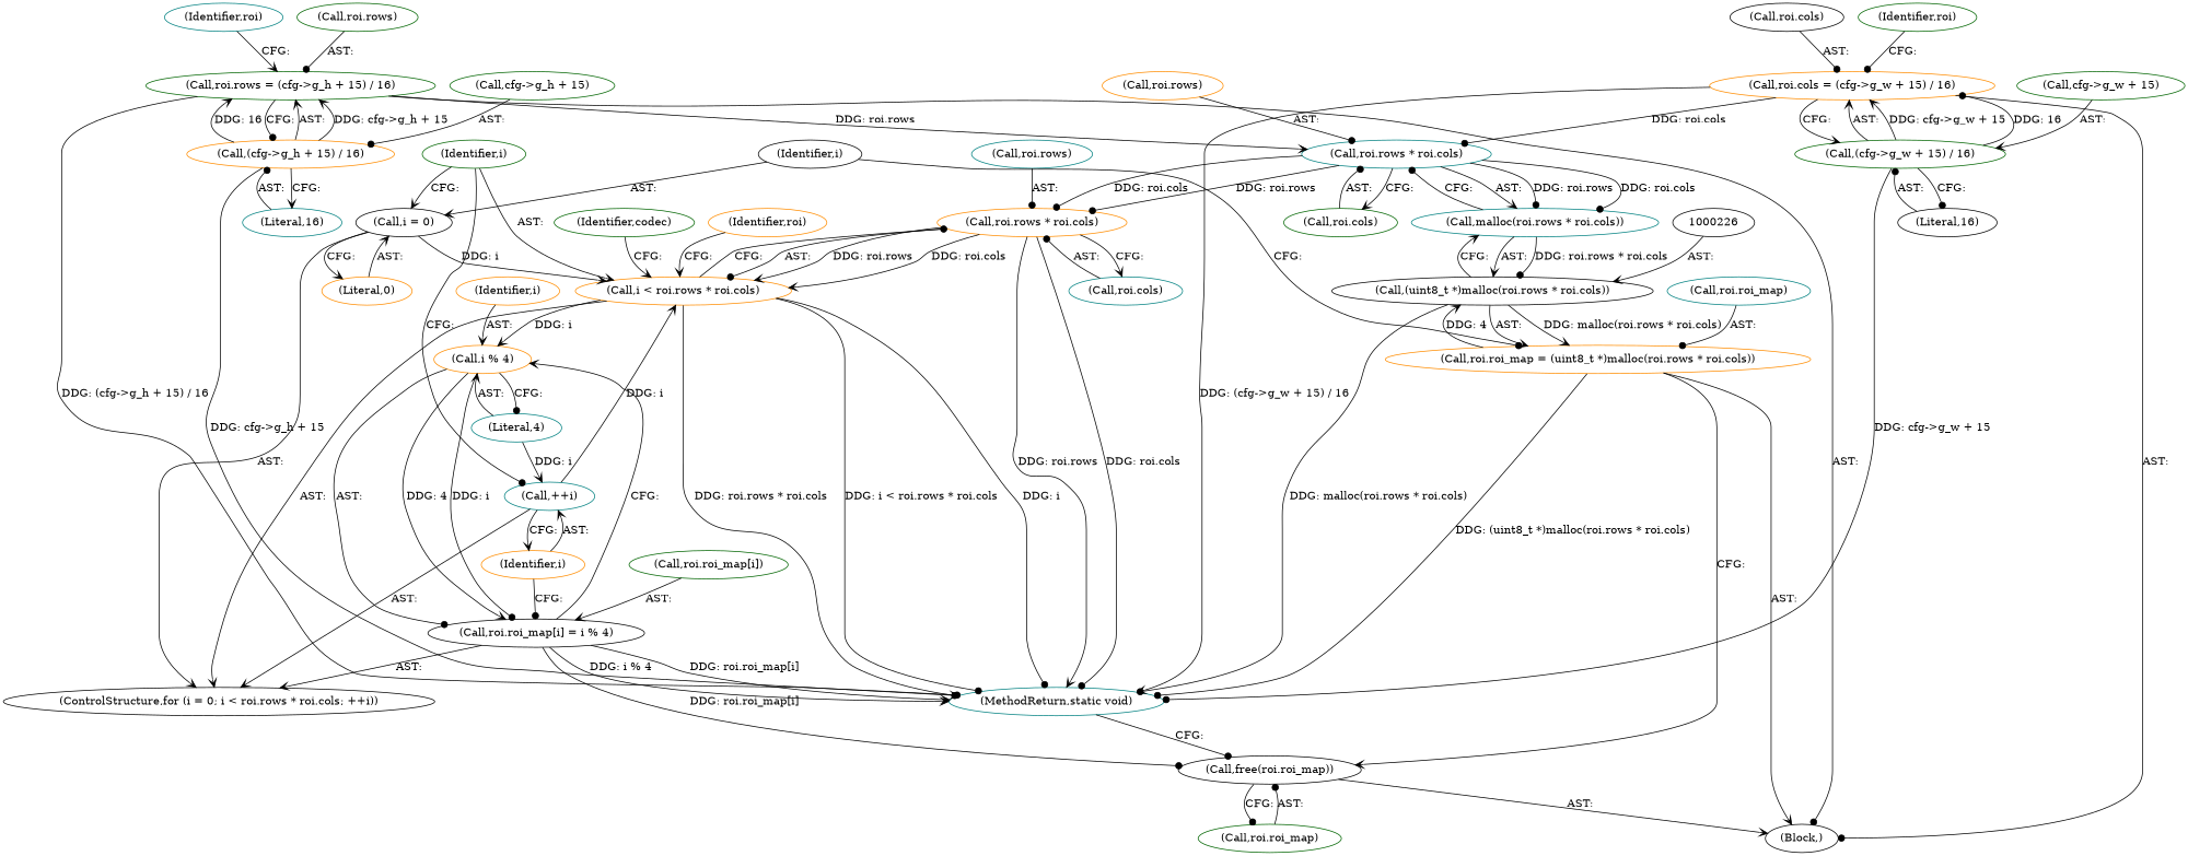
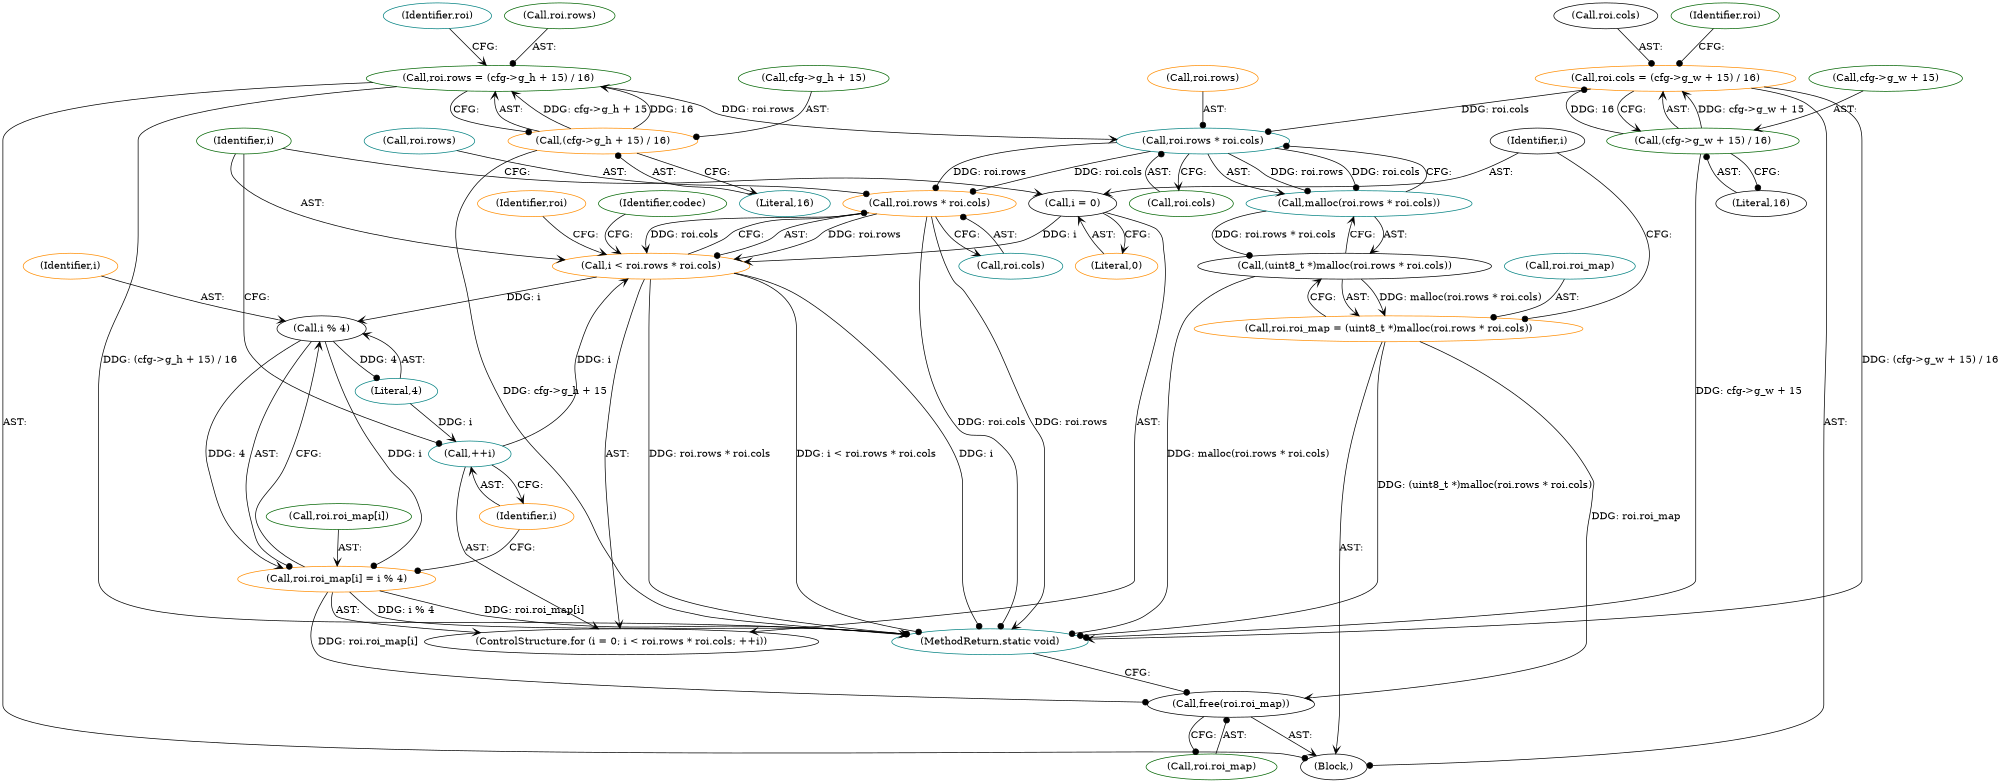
  digraph {
    node [color=darkgreen]
    edge [arrowhead=vee]
    n1 [color=black label="(Call,free(roi.roi_map))"]
    n2 [label="(Call,roi.roi_map)"]
    n3 [color=black label="(Block,)"]
    n4 [color=teal label="(MethodReturn,static void)"]
-   n5 [color=black label="(Call,roi.roi_map[i] = i % 4)"]
-   n6 [color=darkorange label="(Call,i % 4)"]
+   n5 [color=darkorange label="(Call,roi.roi_map[i] = i % 4)"]
+   n6 [color=black label="(Call,i % 4)"]
    n7 [color=black label="(ControlStructure,for (i = 0; i < roi.rows * roi.cols; ++i))"]
    n8 [color=teal label="(Literal,4)"]
    n9 [color=teal label="(Call,++i)"]
    n10 [color=darkorange label="(Call,i < roi.rows * roi.cols)"]
    n11 [color=darkorange label="(Identifier,i)"]
    n12 [color=darkorange label="(Call,roi.rows * roi.cols)"]
    n13 [color=teal label="(Call,roi.cols)"]
    n14 [color=black label="(Call,i = 0)"]
    n15 [color=darkorange label="(Literal,0)"]
    n16 [color=teal label="(Call,roi.rows * roi.cols)"]
    n17 [color=teal label="(Call,malloc(roi.rows * roi.cols))"]
    n18 [label="(Call,roi.cols)"]
    n19 [color=black label="(Call,(uint8_t *)malloc(roi.rows * roi.cols))"]
    n20 [label="(Call,roi.rows = (cfg->g_h + 15) / 16)"]
    n21 [color=darkorange label="(Call,(cfg->g_h + 15) / 16)"]
    n22 [color=teal label="(Literal,16)"]
    n23 [color=darkorange label="(Call,roi.cols = (cfg->g_w + 15) / 16)"]
    n24 [label="(Call,(cfg->g_w + 15) / 16)"]
    n25 [color=black label="(Literal,16)"]
    n26 [color=darkorange label="(Call,roi.roi_map = (uint8_t *)malloc(roi.rows * roi.cols))"]
    n27 [color=black label="(Call,roi.cols)"]
    n28 [label="(Identifier,roi)"]
    n29 [label="(Call,cfg->g_w + 15)"]
    n30 [color=teal label="(Identifier,roi)"]
    n31 [color=darkorange label="(Identifier,roi)"]
    n32 [color=darkorange label="(Identifier,i)"]
    n33 [label="(Identifier,codec)"]
    n34 [label="(Call,roi.roi_map[i])"]
    n35 [label="(Identifier,i)"]
    n36 [color=darkorange label="(Call,roi.rows)"]
    n37 [label="(Call,cfg->g_h + 15)"]
    n38 [color=teal label="(Call,roi.rows)"]
    n39 [color=black label="(Identifier,i)"]
    n40 [label="(Call,roi.rows)"]
    n41 [color=teal label="(Call,roi.roi_map)"]
-   1000226 [color=black]
    n1 -> n2 [arrowhead=dot label="CFG: "]
    n1 -> n3 [label="AST: "]
    n2 -> n1 [arrowhead=dot label="AST: "]
    n4 -> n1 [arrowhead=dot label="CFG: "]
    n5 -> n1 [arrowhead=dot label="DDG: roi.roi_map[i]"]
    n5 -> n4 [label="DDG: roi.roi_map[i]"]
    n5 -> n4 [label="DDG: i % 4"]
    n5 -> n6 [label="CFG: "]
    n5 -> n7 [label="AST: "]
    n6 -> n5 [arrowhead=dot label="AST: "]
    n6 -> n5 [arrowhead=dot label="DDG: i"]
    n6 -> n5 [label="DDG: 4"]
-   n6 -> n8 [arrowhead=dot label="CFG: "]
+   n6 -> n8 [arrowhead=dot label="DDG: 4"]
    n8 -> n6 [label="AST: "]
    n8 -> n9 [label="DDG: i"]
    n9 -> n7 [label="AST: "]
    n9 -> n10 [label="DDG: i"]
    n9 -> n11 [label="CFG: "]
    n10 -> n4 [arrowhead=dot label="DDG: i < roi.rows * roi.cols"]
    n10 -> n4 [arrowhead=dot label="DDG: i"]
    n10 -> n4 [arrowhead=dot label="DDG: roi.rows * roi.cols"]
    n10 -> n6 [label="DDG: i"]
    n10 -> n7 [label="AST: "]
    n10 -> n12 [arrowhead=dot label="CFG: "]
    n11 -> n5 [arrowhead=dot label="CFG: "]
    n11 -> n9 [label="AST: "]
    n12 -> n4 [label="DDG: roi.rows"]
    n12 -> n4 [arrowhead=dot label="DDG: roi.cols"]
    n12 -> n10 [arrowhead=dot label="AST: "]
    n12 -> n10 [label="DDG: roi.rows"]
    n12 -> n10 [label="DDG: roi.cols"]
    n12 -> n13 [label="CFG: "]
    n13 -> n12 [arrowhead=dot label="AST: "]
    n14 -> n7 [label="AST: "]
    n14 -> n10 [label="DDG: i"]
    n14 -> n15 [label="CFG: "]
    n15 -> n14 [label="AST: "]
    n16 -> n12 [arrowhead=dot label="DDG: roi.rows"]
    n16 -> n12 [arrowhead=dot label="DDG: roi.cols"]
    n16 -> n17 [label="AST: "]
    n16 -> n17 [arrowhead=dot label="DDG: roi.rows"]
    n16 -> n17 [arrowhead=dot label="DDG: roi.cols"]
    n16 -> n18 [label="CFG: "]
    n17 -> n16 [arrowhead=dot label="CFG: "]
    n17 -> n19 [label="AST: "]
    n17 -> n19 [arrowhead=dot label="DDG: roi.rows * roi.cols"]
    n18 -> n16 [arrowhead=dot label="AST: "]
    n19 -> n4 [arrowhead=dot label="DDG: malloc(roi.rows * roi.cols)"]
    n19 -> n17 [label="CFG: "]
    n19 -> n26 [label="AST: "]
    n19 -> n26 [label="DDG: malloc(roi.rows * roi.cols)"]
    n20 -> n3 [arrowhead=dot label="AST: "]
    n20 -> n4 [arrowhead=dot label="DDG: (cfg->g_h + 15) / 16"]
    n20 -> n16 [label="DDG: roi.rows"]
    n20 -> n21 [arrowhead=dot label="CFG: "]
    n21 -> n4 [label="DDG: cfg->g_h + 15"]
    n21 -> n20 [label="AST: "]
    n21 -> n20 [label="DDG: cfg->g_h + 15"]
    n21 -> n20 [label="DDG: 16"]
    n21 -> n22 [label="CFG: "]
    n22 -> n21 [arrowhead=dot label="AST: "]
    n23 -> n3 [arrowhead=dot label="AST: "]
    n23 -> n4 [label="DDG: (cfg->g_w + 15) / 16"]
    n23 -> n16 [arrowhead=dot label="DDG: roi.cols"]
    n23 -> n24 [label="CFG: "]
    n24 -> n4 [arrowhead=dot label="DDG: cfg->g_w + 15"]
    n24 -> n23 [label="AST: "]
    n24 -> n23 [label="DDG: cfg->g_w + 15"]
    n24 -> n23 [arrowhead=dot label="DDG: 16"]
    n24 -> n25 [arrowhead=dot label="CFG: "]
    n25 -> n24 [arrowhead=dot label="AST: "]
-   n26 -> n1 [label="CFG: "]
+   n26 -> n1 [label="DDG: roi.roi_map"]
    n26 -> n3 [label="AST: "]
    n26 -> n4 [arrowhead=dot label="DDG: (uint8_t *)malloc(roi.rows * roi.cols)"]
-   n26 -> n19 [label="DDG: 4"]
+   n26 -> n19 [label="CFG: "]
    n27 -> n23 [arrowhead=dot label="AST: "]
    n28 -> n23 [arrowhead=dot label="CFG: "]
    n29 -> n24 [label="AST: "]
    n30 -> n20 [label="CFG: "]
    n31 -> n10 [label="CFG: "]
    n32 -> n6 [label="AST: "]
    n33 -> n10 [label="CFG: "]
    n34 -> n5 [label="AST: "]
    n35 -> n9 [arrowhead=dot label="CFG: "]
    n35 -> n10 [label="AST: "]
    n35 -> n14 [label="CFG: "]
    n36 -> n16 [arrowhead=dot label="AST: "]
    n37 -> n21 [arrowhead=dot label="AST: "]
    n38 -> n12 [arrowhead=dot label="AST: "]
    n39 -> n14 [label="AST: "]
    n39 -> n26 [arrowhead=dot label="CFG: "]
    n40 -> n20 [arrowhead=dot label="AST: "]
    n41 -> n26 [arrowhead=dot label="AST: "]
-   1000226 -> n19 [label="AST: "]
  }
